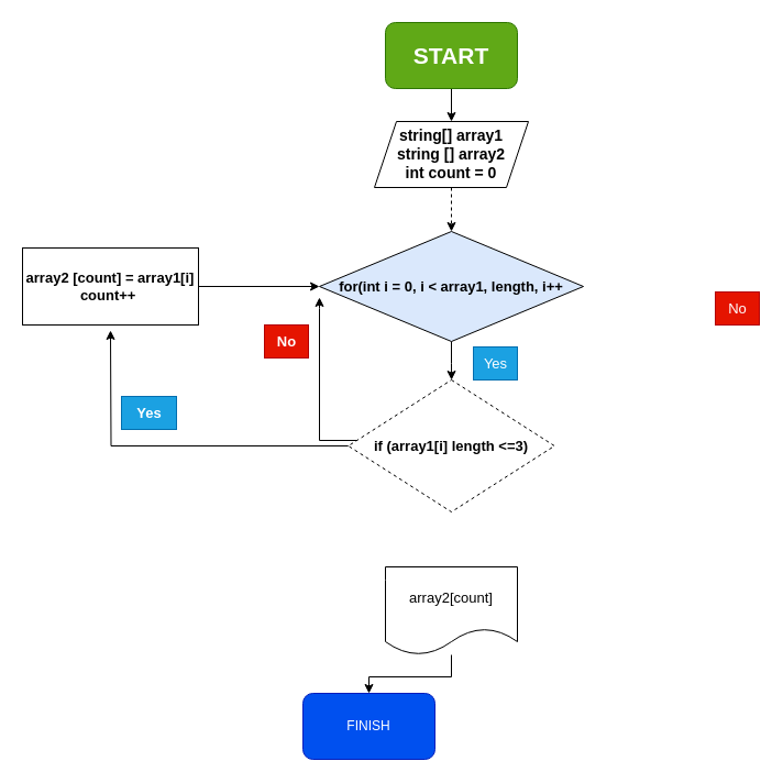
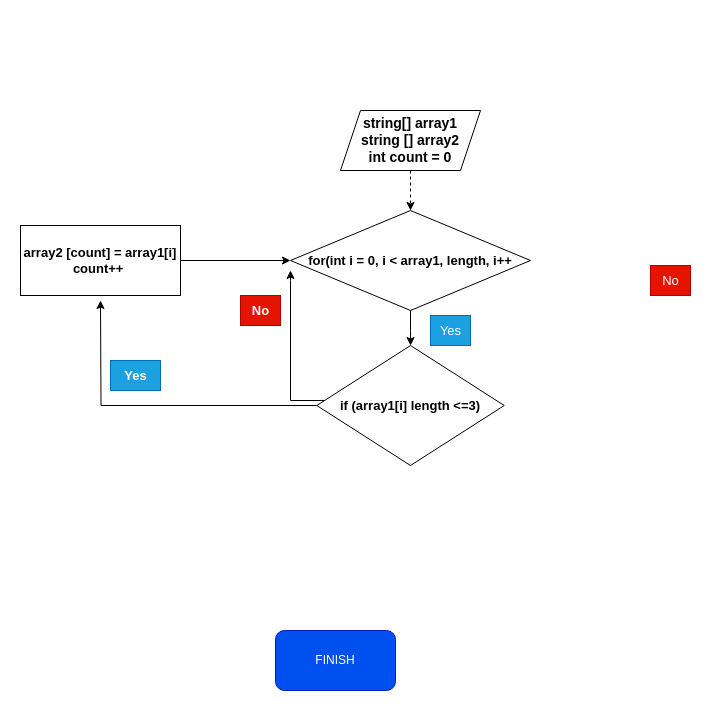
  <mxCell id="0" />
  <mxCell id="1" parent="0" />
- <mxCell id="2" value="" style="edgeStyle=orthogonalEdgeStyle;rounded=0;orthogonalLoop=1;jettySize=auto;html=1;" parent="1" source="3" target="5" edge="1"><mxGeometry relative="1" as="geometry" /></mxCell>
- <mxCell id="3" value="START" style="rounded=1;whiteSpace=wrap;html=1;fillColor=#60a917;fontColor=#ffffff;strokeColor=#2D7600;fontStyle=1;fontSize=21;" parent="1" vertex="1"><mxGeometry x="350" y="20" width="120" height="60" as="geometry" /></mxCell>
  <mxCell id="4" value="" style="edgeStyle=orthogonalEdgeStyle;rounded=0;orthogonalLoop=1;jettySize=auto;html=1;fontSize=13;dashed=1;" parent="1" source="5" target="13" edge="1"><mxGeometry relative="1" as="geometry" /></mxCell>
  <mxCell id="5" value="string[] array1&lt;br style=&quot;font-size: 14px;&quot;&gt;string [] array2&lt;br style=&quot;font-size: 14px;&quot;&gt;int count = 0" style="shape=parallelogram;perimeter=parallelogramPerimeter;whiteSpace=wrap;html=1;fixedSize=1;fontSize=14;fontStyle=1" parent="1" vertex="1"><mxGeometry x="340" y="110" width="140" height="60" as="geometry" /></mxCell>
  <mxCell id="6" style="edgeStyle=orthogonalEdgeStyle;rounded=0;orthogonalLoop=1;jettySize=auto;html=1;fontSize=13;" parent="1" source="8" edge="1"><mxGeometry relative="1" as="geometry"><mxPoint x="100" y="300" as="targetPoint" /></mxGeometry></mxCell>
  <mxCell id="7" style="edgeStyle=orthogonalEdgeStyle;rounded=0;orthogonalLoop=1;jettySize=auto;html=1;fontSize=13;" parent="1" source="8" edge="1"><mxGeometry relative="1" as="geometry"><mxPoint x="290" y="270" as="targetPoint" /><Array as="points"><mxPoint x="290" y="400" /><mxPoint x="290" y="280" /></Array></mxGeometry></mxCell>
- <mxCell id="8" value="if (array1[i] length &amp;lt;=3)" style="rhombus;whiteSpace=wrap;html=1;fontSize=13;fontStyle=1;dashed=1;" parent="1" vertex="1"><mxGeometry x="316.25" y="345" width="187.5" height="120" as="geometry" /></mxCell>
+ <mxCell id="8" value="if (array1[i] length &amp;lt;=3)" style="rhombus;whiteSpace=wrap;html=1;fontSize=13;fontStyle=1" parent="1" vertex="1"><mxGeometry x="316.25" y="345" width="187.5" height="120" as="geometry" /></mxCell>
  <mxCell id="9" value="" style="edgeStyle=orthogonalEdgeStyle;rounded=0;orthogonalLoop=1;jettySize=auto;html=1;fontSize=13;" parent="1" source="10" target="13" edge="1"><mxGeometry relative="1" as="geometry" /></mxCell>
  <mxCell id="10" value="array2 [count] = array1[i]&lt;br style=&quot;font-size: 13px;&quot;&gt;count++&amp;nbsp;" style="rounded=0;whiteSpace=wrap;html=1;fontStyle=1;fontSize=13;" parent="1" vertex="1"><mxGeometry x="20" y="225" width="160" height="70" as="geometry" /></mxCell>
  <mxCell id="11" value="FINISH" style="rounded=1;whiteSpace=wrap;html=1;fillColor=#0050ef;fontColor=#ffffff;strokeColor=#001DBC;" parent="1" vertex="1"><mxGeometry x="275" y="630" width="120" height="60" as="geometry" /></mxCell>
  <mxCell id="12" value="" style="edgeStyle=orthogonalEdgeStyle;rounded=0;orthogonalLoop=1;jettySize=auto;html=1;fontSize=13;" parent="1" source="13" target="8" edge="1"><mxGeometry relative="1" as="geometry" /></mxCell>
- <mxCell id="13" value="for(int i = 0, i &amp;lt; array1, length, i++" style="rhombus;whiteSpace=wrap;html=1;fontSize=13;fontStyle=1;fillColor=#dae8fc;" parent="1" vertex="1"><mxGeometry x="290" y="210" width="240" height="100" as="geometry" /></mxCell>
+ <mxCell id="13" value="for(int i = 0, i &amp;lt; array1, length, i++" style="rhombus;whiteSpace=wrap;html=1;fontSize=13;fontStyle=1" parent="1" vertex="1"><mxGeometry x="290" y="210" width="240" height="100" as="geometry" /></mxCell>
  <mxCell id="14" value="Yes" style="text;html=1;align=center;verticalAlign=middle;resizable=0;points=[];autosize=1;strokeColor=#006EAF;fillColor=#1ba1e2;fontSize=13;fontStyle=1;fontColor=#ffffff;" parent="1" vertex="1"><mxGeometry x="110" y="360" width="50" height="30" as="geometry" /></mxCell>
  <mxCell id="15" value="No" style="text;html=1;align=center;verticalAlign=middle;resizable=0;points=[];autosize=1;strokeColor=#B20000;fillColor=#e51400;fontSize=13;fontStyle=1;fontColor=#ffffff;" parent="1" vertex="1"><mxGeometry x="240" y="295" width="40" height="30" as="geometry" /></mxCell>
  <mxCell id="16" value="Yes" style="text;html=1;align=center;verticalAlign=middle;resizable=0;points=[];autosize=1;strokeColor=#006EAF;fillColor=#1ba1e2;fontSize=13;fontColor=#ffffff;" parent="1" vertex="1"><mxGeometry x="430" y="315" width="40" height="30" as="geometry" /></mxCell>
- <mxCell id="17" value="" style="edgeStyle=orthogonalEdgeStyle;rounded=0;orthogonalLoop=1;jettySize=auto;html=1;fontSize=13;" parent="1" source="18" target="11" edge="1"><mxGeometry relative="1" as="geometry" /></mxCell>
- <mxCell id="18" value="array2[count]" style="shape=document;whiteSpace=wrap;html=1;boundedLbl=1;fontSize=13;" parent="1" vertex="1"><mxGeometry x="350" y="515" width="120" height="80" as="geometry" /></mxCell>
  <mxCell id="19" value="No" style="text;html=1;align=center;verticalAlign=middle;resizable=0;points=[];autosize=1;strokeColor=#B20000;fillColor=#e51400;fontSize=13;fontColor=#ffffff;" parent="1" vertex="1"><mxGeometry x="650" y="265" width="40" height="30" as="geometry" /></mxCell>
